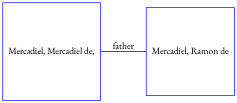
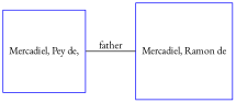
  digraph {
    rankdir=LR
    fontname="EB Garamond"
    node [color=blue regular=1 shape=box fontname="EB Garamond"]
    n1 [label="Mercadiel, Ramon de"]
-   n2 [label="Mercadiel, Mercadiel de,"]
+   n2 [label="Mercadiel, Pey de,"]
    n2 -> n1 [arrowsize=0.0 dir=none label=father fontname="EB Garamond"]
  }
